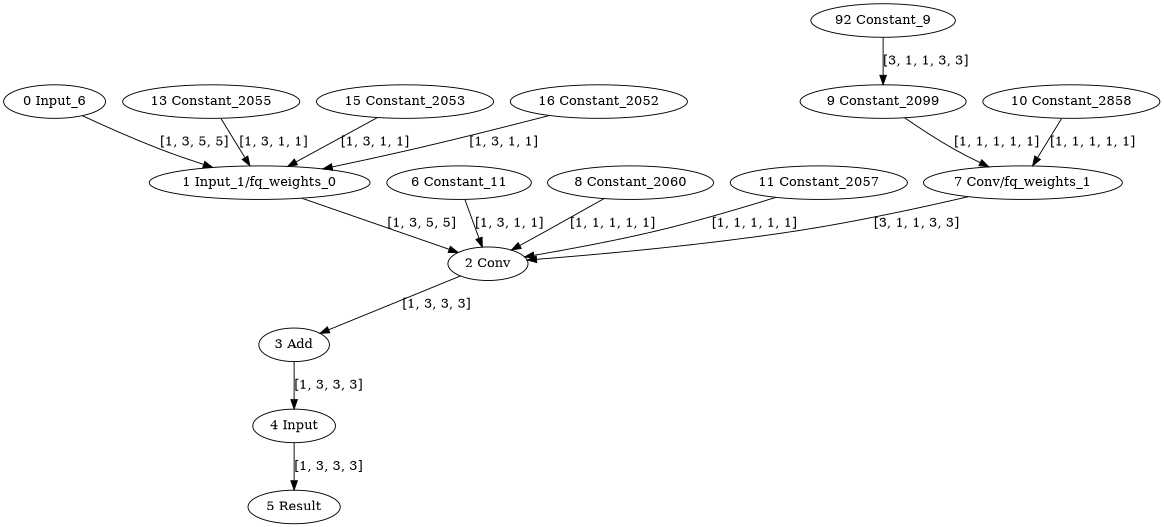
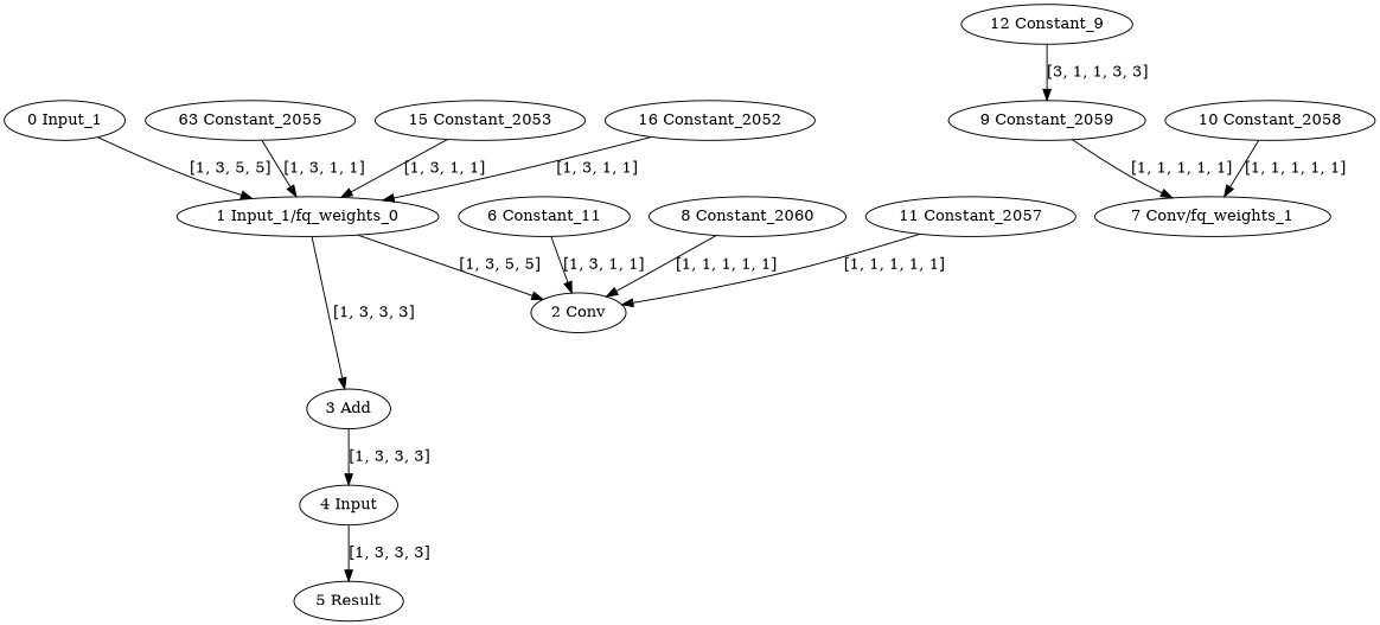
  strict digraph {
    node [type=Constant]
    edge [style=solid]
-   "0 Input_1" [type=Parameter label="0 Input_6"]
+   "0 Input_1" [type=Parameter]
    n2 [label="1 Input_1/fq_weights_0" type=FakeQuantize]
    "2 Conv" [type=GroupConvolution]
    "3 Add" [type=Add]
    n5 [label="4 Input" type=Relu]
    "5 Result" [type=Result]
    "6 Constant_11"
    "7 Conv/fq_weights_1" [type=FakeQuantize]
    "8 Constant_2060"
-   "9 Constant_2059" [label="9 Constant_2099"]
-   "10 Constant_2058" [label="10 Constant_2858"]
+   "9 Constant_2059"
+   "10 Constant_2058"
    "11 Constant_2057"
-   "12 Constant_9" [label="92 Constant_9"]
-   "13 Constant_2055"
+   "12 Constant_9"
+   "13 Constant_2055" [label="63 Constant_2055"]
    "15 Constant_2053"
    "16 Constant_2052"
    "0 Input_1" -> n2 [label="[1, 3, 5, 5]"]
    n2 -> "2 Conv" [label="[1, 3, 5, 5]"]
-   "2 Conv" -> "3 Add" [label="[1, 3, 3, 3]"]
+   n2 -> "3 Add" [label="[1, 3, 3, 3]"]
    "3 Add" -> n5 [label="[1, 3, 3, 3]"]
    n5 -> "5 Result" [label="[1, 3, 3, 3]"]
    "6 Constant_11" -> "2 Conv" [label="[1, 3, 1, 1]"]
-   "7 Conv/fq_weights_1" -> "2 Conv" [label="[3, 1, 1, 3, 3]"]
    "8 Constant_2060" -> "2 Conv" [label="[1, 1, 1, 1, 1]"]
    "9 Constant_2059" -> "7 Conv/fq_weights_1" [label="[1, 1, 1, 1, 1]"]
    "10 Constant_2058" -> "7 Conv/fq_weights_1" [label="[1, 1, 1, 1, 1]"]
    "11 Constant_2057" -> "2 Conv" [label="[1, 1, 1, 1, 1]"]
    "12 Constant_9" -> "9 Constant_2059" [label="[3, 1, 1, 3, 3]"]
    "13 Constant_2055" -> n2 [label="[1, 3, 1, 1]"]
    "15 Constant_2053" -> n2 [label="[1, 3, 1, 1]"]
    "16 Constant_2052" -> n2 [label="[1, 3, 1, 1]"]
  }
